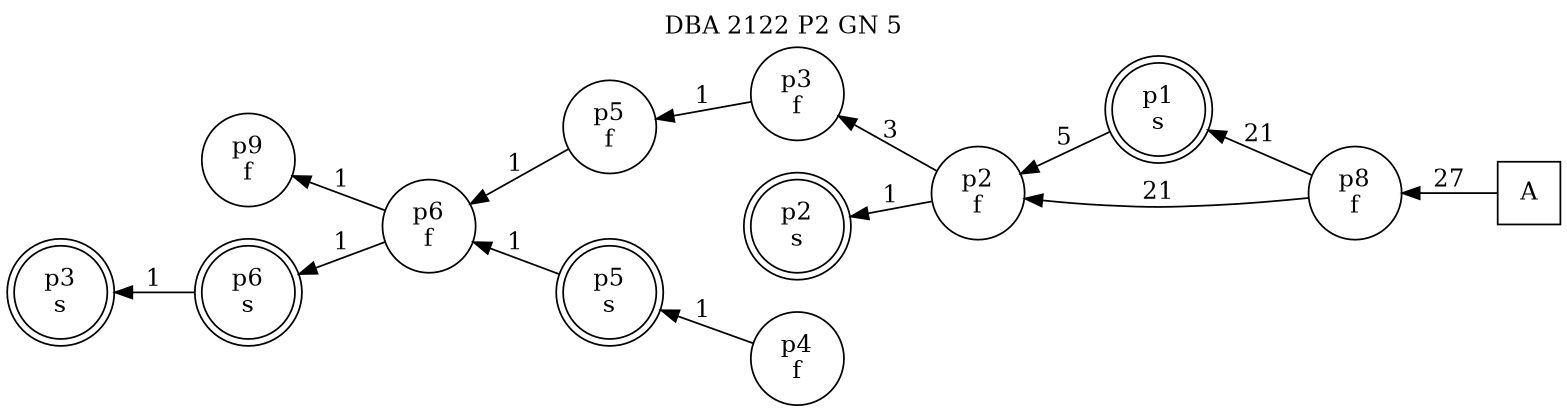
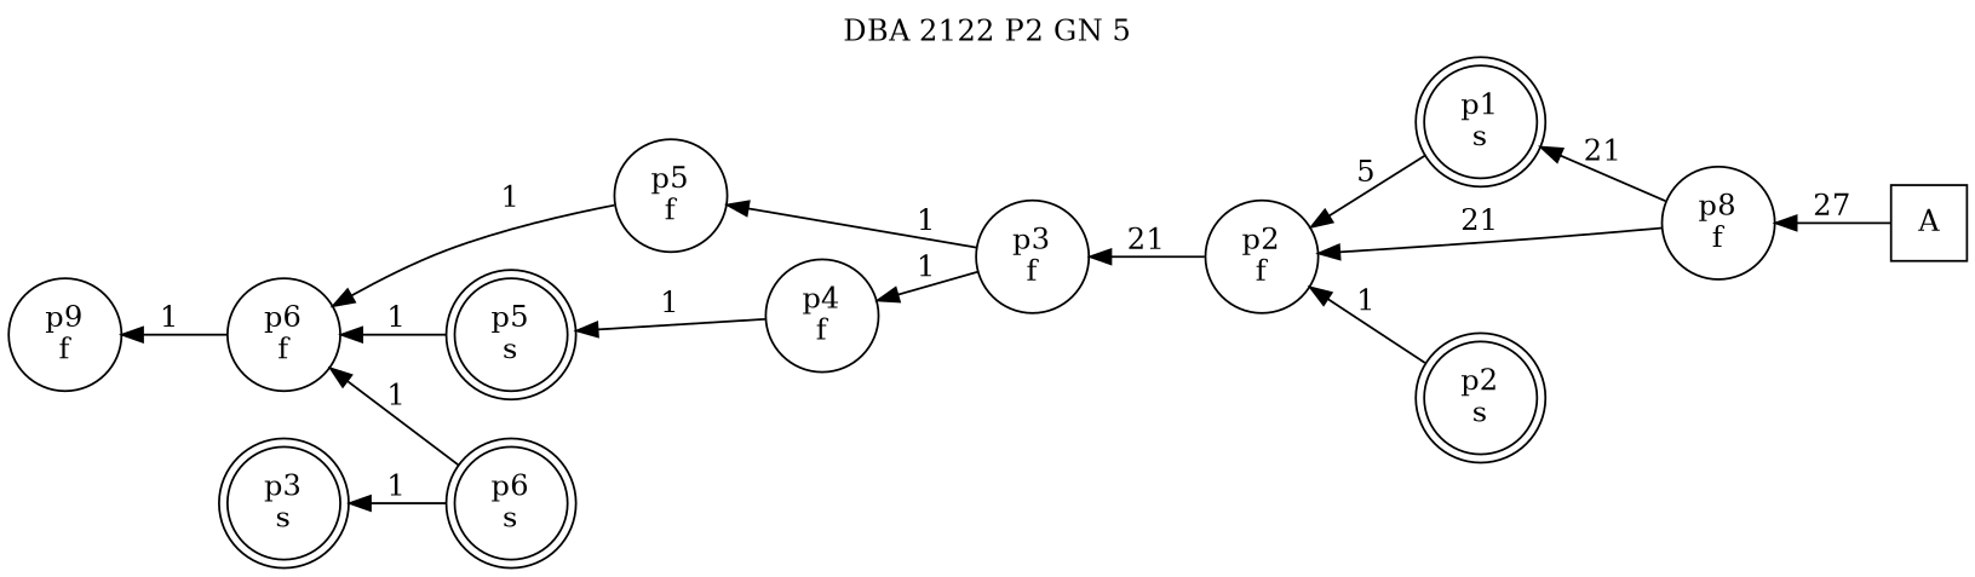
  digraph {
    label=" DBA 2122 P2 GN 5 "
    labelloc=tl
    rankdir=RL
    node [shape=circle]
    n1 [label=A shape=square]
    n2 [label="p8\nf"]
    n3 [label="p1\ns" shape=doublecircle]
    n4 [label="p2\nf"]
    n5 [label="p3\nf"]
    n6 [label="p2\ns" shape=doublecircle]
    n7 [label="p9\nf"]
    n8 [label="p5\nf"]
    n9 [label="p4\nf"]
    n10 [label="p6\nf"]
    n11 [label="p5\ns" shape=doublecircle]
    n12 [label="p6\ns" shape=doublecircle]
    n13 [label="p3\ns" shape=doublecircle]
    n1 -> n2 [label=27]
    n2 -> n3 [label=21]
    n2 -> n4 [label=21]
    n3 -> n4 [label=5]
-   n4 -> n5 [label=3]
-   n4 -> n6 [label=1]
+   n4 -> n5 [label=21]
+   n6 -> n4 [label=1]
    n5 -> n8 [label=1]
+   n5 -> n9 [label=1]
    n8 -> n10 [label=1]
    n9 -> n11 [label=1]
    n10 -> n7 [label=1]
-   n10 -> n12 [label=1]
+   n12 -> n10 [label=1]
    n11 -> n10 [label=1]
    n12 -> n13 [label=1]
  }
